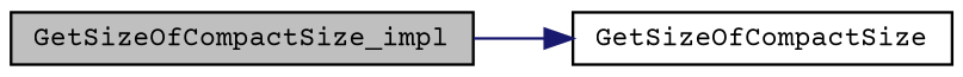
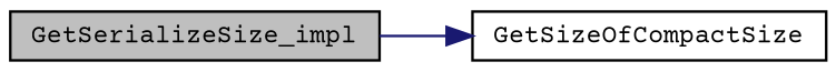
  digraph {
    rankdir=LR
    fontname="Courier Prime"
    node [color=black fontname="Courier Prime" fontsize=10 shape=record style=filled]
-   n1 [fillcolor=grey75 fontcolor=black height=0.2 label=GetSizeOfCompactSize_impl width=0.4]
+   n1 [fillcolor=grey75 fontcolor=black height=0.2 label=GetSerializeSize_impl width=0.4]
    n2 [fillcolor=white height=0.2 label=GetSizeOfCompactSize width=0.4]
    n1 -> n2 [color=midnightblue fontname="Courier Prime" fontsize=10 labelfontname=Helvetica labelfontsize=10 style=solid]
  }
